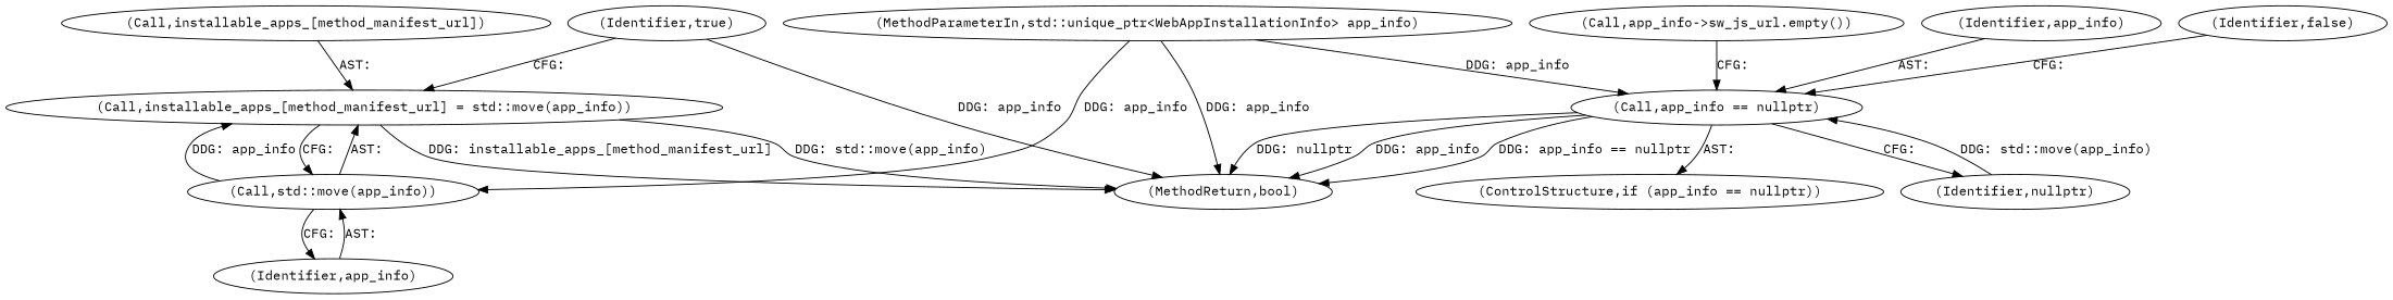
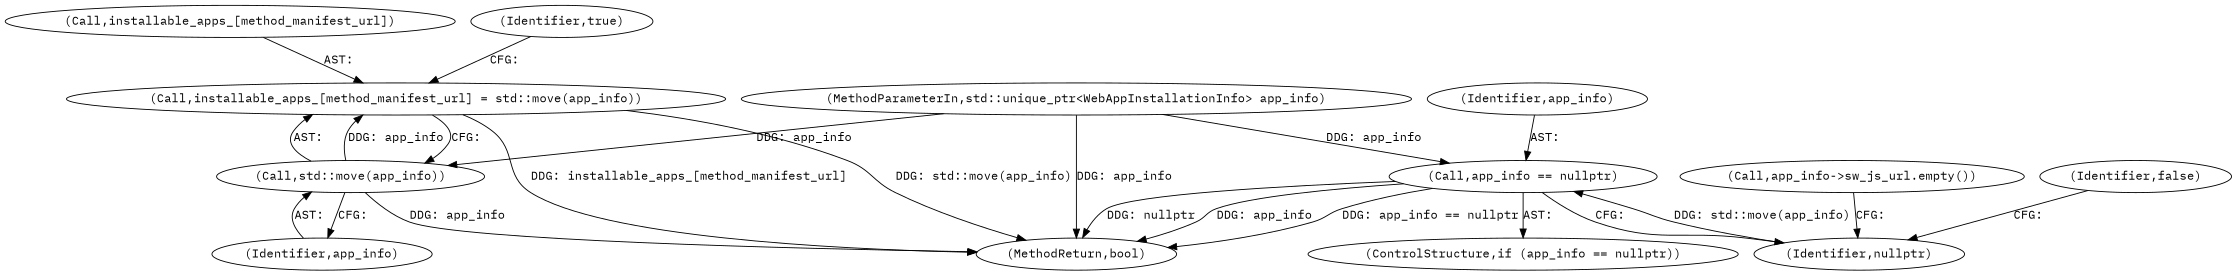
  digraph {
    fontname="IBM Plex Mono"
    node [fontname="IBM Plex Mono"]
    edge [fontname="IBM Plex Mono"]
    n1 [label="(Call,installable_apps_[method_manifest_url] = std::move(app_info))"]
    n2 [label="(Call,std::move(app_info))"]
    n3 [label="(MethodReturn,bool)"]
    n4 [label="(Identifier,app_info)"]
    n5 [label="(Call,app_info == nullptr)"]
    n6 [label="(ControlStructure,if (app_info == nullptr))"]
    n7 [label="(Identifier,nullptr)"]
    n8 [label="(MethodParameterIn,std::unique_ptr<WebAppInstallationInfo> app_info)"]
    n9 [label="(Call,installable_apps_[method_manifest_url])"]
    n10 [label="(Call,app_info->sw_js_url.empty())"]
    n11 [label="(Identifier,true)"]
    n12 [label="(Identifier,app_info)"]
    n13 [label="(Identifier,false)"]
    n1 -> n2 [label="CFG: "]
    n1 -> n3 [label="DDG: installable_apps_[method_manifest_url]"]
    n1 -> n3 [label="DDG: std::move(app_info)"]
    n2 -> n1 [label="AST: "]
    n2 -> n1 [label="DDG: app_info"]
-   n11 -> n3 [label="DDG: app_info"]
+   n2 -> n3 [label="DDG: app_info"]
    n2 -> n4 [label="CFG: "]
    n4 -> n2 [label="AST: "]
    n5 -> n3 [label="DDG: nullptr"]
    n5 -> n3 [label="DDG: app_info"]
    n5 -> n3 [label="DDG: app_info == nullptr"]
    n5 -> n6 [label="AST: "]
    n5 -> n7 [label="CFG: "]
    n7 -> n5 [label="DDG: std::move(app_info)"]
    n8 -> n2 [label="DDG: app_info"]
    n8 -> n3 [label="DDG: app_info"]
    n8 -> n5 [label="DDG: app_info"]
    n9 -> n1 [label="AST: "]
-   n10 -> n5 [label="CFG: "]
+   n10 -> n7 [label="CFG: "]
    n11 -> n1 [label="CFG: "]
    n12 -> n5 [label="AST: "]
-   n13 -> n5 [label="CFG: "]
+   n13 -> n7 [label="CFG: "]
  }
